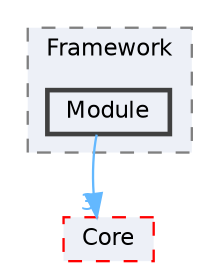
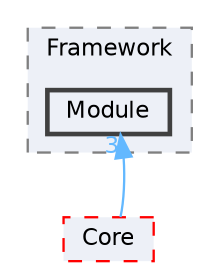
  digraph {
    compound=true
    node [fillcolor="#edf0f7" fontname=Helvetica fontsize=10 shape=box]
    n1 [color=grey25 height=0.2 label=Module style="filled,bold" width=0.4]
    n2 [color=red height=0.2 label=Core style="filled,dashed" width=0.4]
    subgraph cluster_1 {
      bgcolor="#edf0f7"
      fontname=Helvetica
      fontsize=10
      label=Framework
      pencolor=grey50
      style="filled,dashed"
      n1
    }
-   n1 -> n2 [color=steelblue1 fontcolor=steelblue1 fontname=Helvetica fontsize=10 headlabel=3 labeldistance=1.5 labelfontname=Helvetica labelfontsize=10]
+   n2 -> n1 [color=steelblue1 fontcolor=steelblue1 fontname=Helvetica fontsize=10 headlabel=3 labeldistance=1.5 labelfontname=Helvetica labelfontsize=10]
  }
